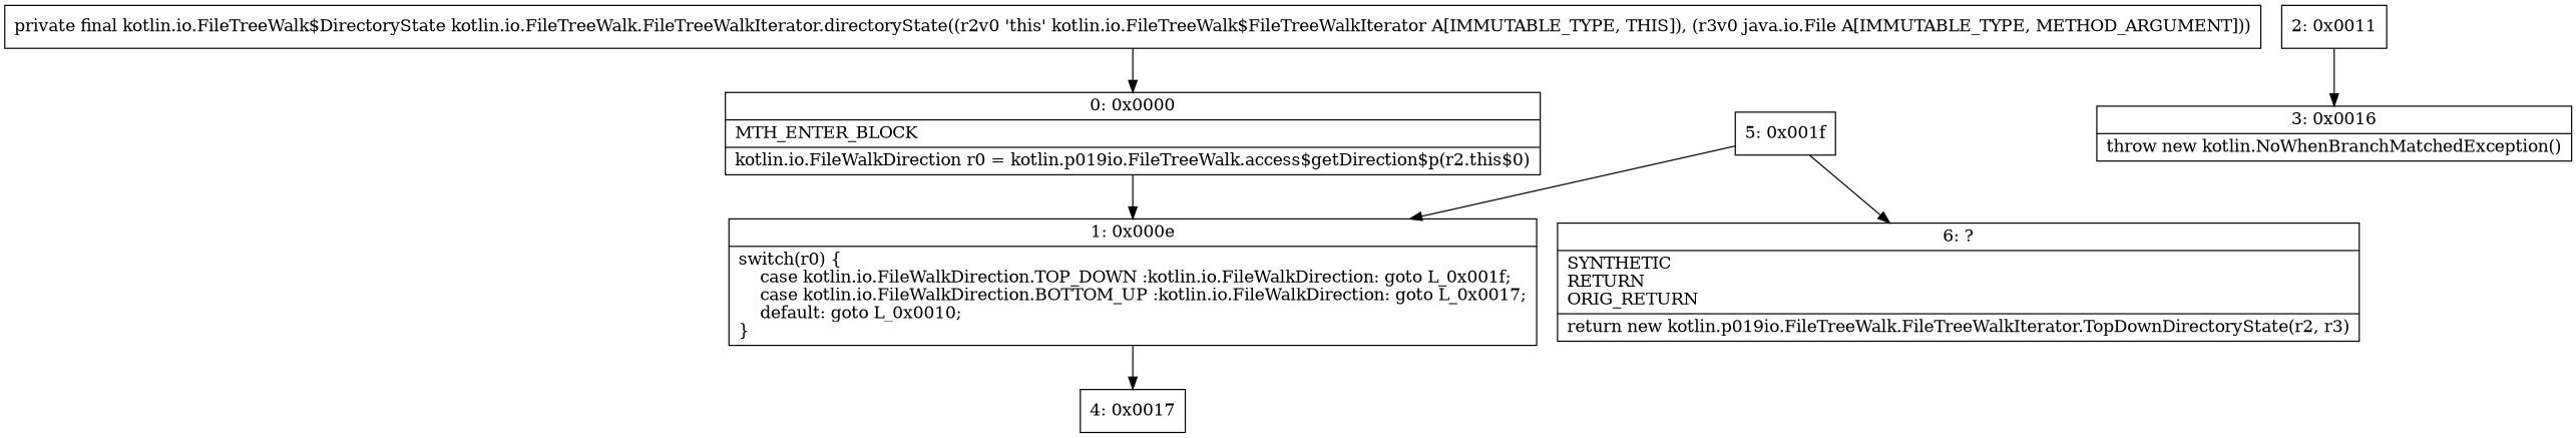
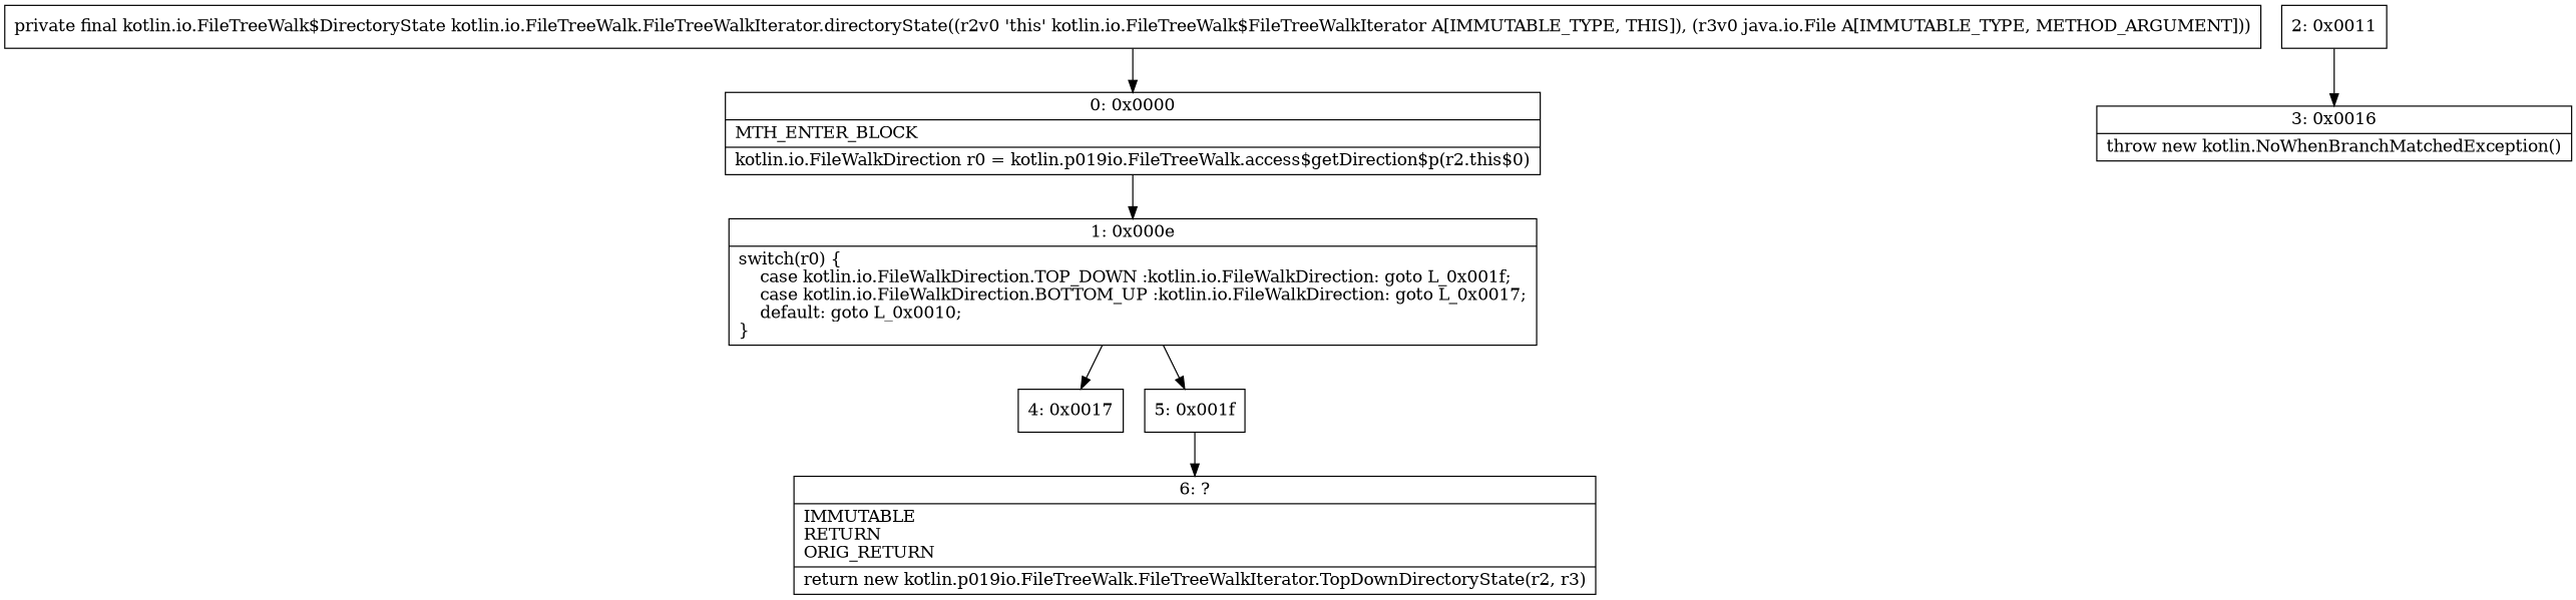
  digraph {
    node [shape=record]
    n1 [label="{0\:\ 0x0000|MTH_ENTER_BLOCK\l|kotlin.io.FileWalkDirection r0 = kotlin.p019io.FileTreeWalk.access$getDirection$p(r2.this$0)\l}"]
    n2 [label="{1\:\ 0x000e|switch(r0) \{\l    case kotlin.io.FileWalkDirection.TOP_DOWN :kotlin.io.FileWalkDirection: goto L_0x001f;\l    case kotlin.io.FileWalkDirection.BOTTOM_UP :kotlin.io.FileWalkDirection: goto L_0x0017;\l    default: goto L_0x0010;\l\}\l}"]
    n3 [label="{4\:\ 0x0017}"]
    n4 [label="{5\:\ 0x001f}"]
    n5 [label="{2\:\ 0x0011}"]
    n6 [label="{3\:\ 0x0016|throw new kotlin.NoWhenBranchMatchedException()\l}"]
-   n7 [label="{6\:\ ?|SYNTHETIC\lRETURN\lORIG_RETURN\l|return new kotlin.p019io.FileTreeWalk.FileTreeWalkIterator.TopDownDirectoryState(r2, r3)\l}"]
+   n7 [label="{6\:\ ?|IMMUTABLE\lRETURN\lORIG_RETURN\l|return new kotlin.p019io.FileTreeWalk.FileTreeWalkIterator.TopDownDirectoryState(r2, r3)\l}"]
    n8 [label="{private final kotlin.io.FileTreeWalk$DirectoryState kotlin.io.FileTreeWalk.FileTreeWalkIterator.directoryState((r2v0 'this' kotlin.io.FileTreeWalk$FileTreeWalkIterator A[IMMUTABLE_TYPE, THIS]), (r3v0 java.io.File A[IMMUTABLE_TYPE, METHOD_ARGUMENT])) }"]
    n1 -> n2
    n2 -> n3
-   n4 -> n2
+   n2 -> n4
    n4 -> n7
    n5 -> n6
    n8 -> n1
  }
